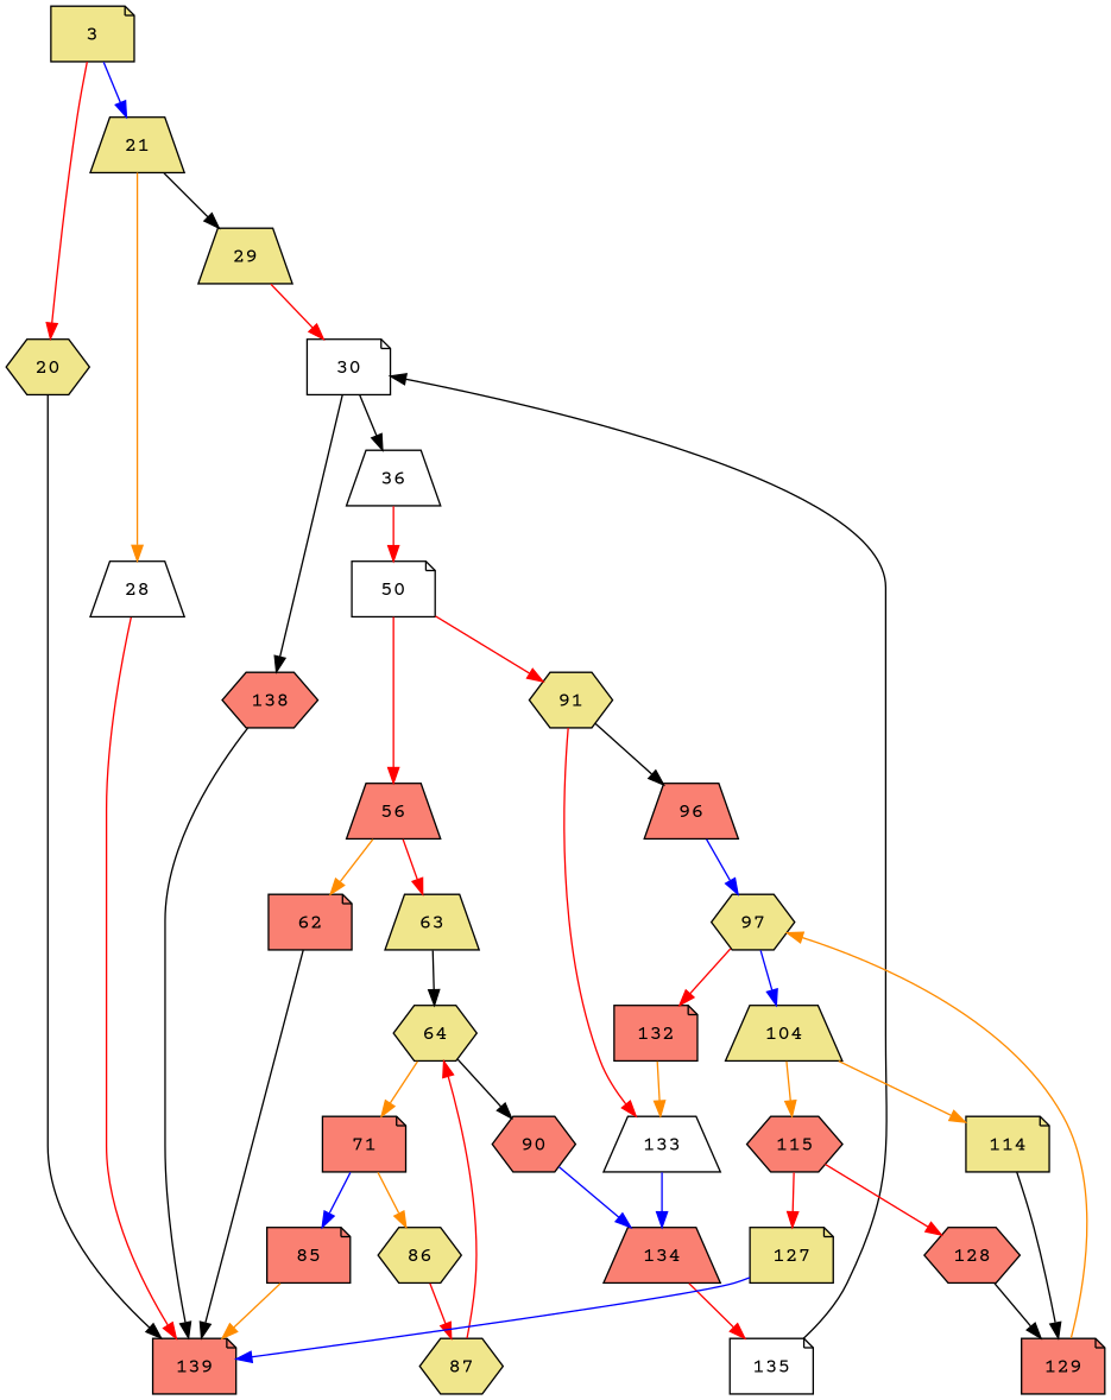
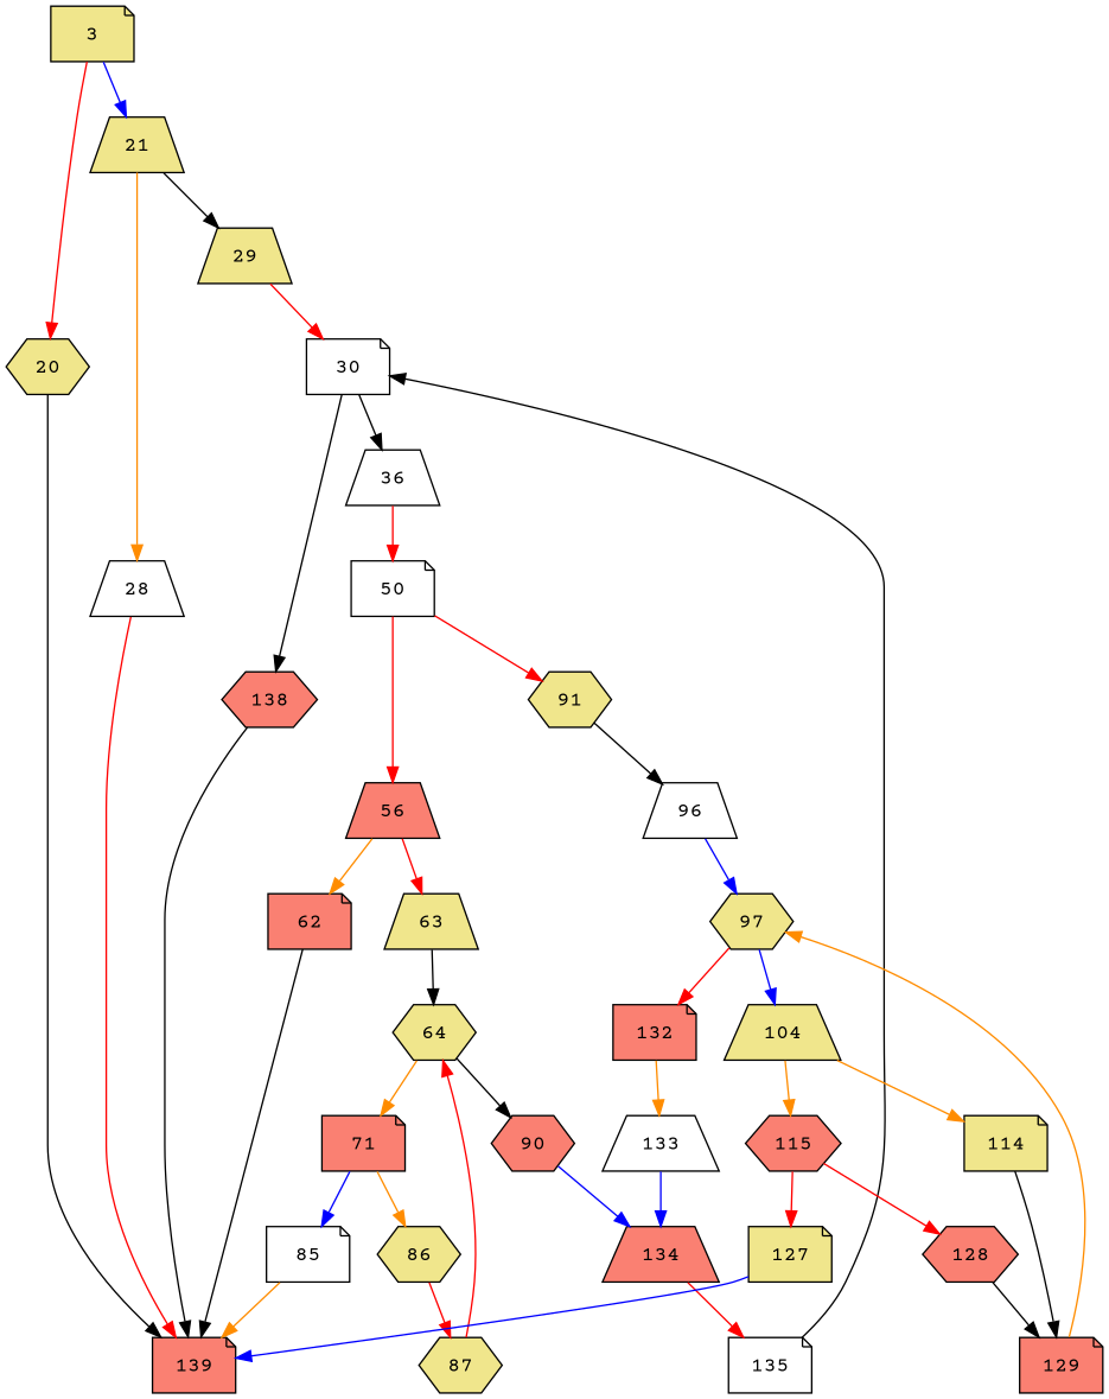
  strict digraph {
    fontname="Courier Prime"
    node [fillcolor=khaki fontname="Courier Prime" shape=note style=filled]
    edge [color=red fontname="Courier Prime"]
    3 [entry=true]
    20 [shape=hexagon]
    21 [shape=trapezium]
    139 [fillcolor=salmon]
    28 [fillcolor=white shape=trapezium]
    29 [shape=trapezium]
    30 [fillcolor=white]
    36 [fillcolor=white shape=trapezium]
    138 [fillcolor=salmon shape=hexagon]
    50 [fillcolor=white]
    91 [shape=hexagon]
    56 [fillcolor=salmon shape=trapezium]
-   96 [fillcolor=salmon shape=trapezium]
+   96 [fillcolor=white shape=trapezium]
    133 [fillcolor=white shape=trapezium]
    62 [fillcolor=salmon]
    63 [shape=trapezium]
    97 [shape=hexagon]
    134 [fillcolor=salmon shape=trapezium]
    64 [shape=hexagon]
    71 [fillcolor=salmon]
    90 [fillcolor=salmon shape=hexagon]
-   85 [fillcolor=salmon]
+   85 [fillcolor=white]
    86 [shape=hexagon]
    87 [shape=hexagon]
    135 [fillcolor=white]
    104 [shape=trapezium]
    132 [fillcolor=salmon]
    114
    115 [fillcolor=salmon shape=hexagon]
    129 [fillcolor=salmon]
    127
    128 [fillcolor=salmon shape=hexagon]
    3 -> 20 [cond=true]
    3 -> 21 [color=blue cond=false]
    20 -> 139 [color=black]
    21 -> 28 [color=darkorange cond=true]
    21 -> 29 [color=black cond=false]
    28 -> 139
    29 -> 30
    30 -> 36 [color=black cond=true]
    30 -> 138 [color=black cond=false]
    36 -> 50 [cond=true]
    138 -> 139 [color=black]
    50 -> 91 [cond=false]
    50 -> 56 [cond=true]
    91 -> 96 [color=black cond=true]
-   91 -> 133 [cond=false]
    56 -> 62 [color=darkorange cond=true]
    56 -> 63 [cond=false]
    96 -> 97 [color=blue]
    133 -> 134 [color=blue]
    62 -> 139 [color=black]
    63 -> 64 [color=black]
    97 -> 104 [color=blue cond=true]
    97 -> 132 [cond=false]
    134 -> 135
    64 -> 71 [color=darkorange cond=true]
    64 -> 90 [color=black cond=false]
    71 -> 85 [color=blue cond=true]
    71 -> 86 [color=darkorange cond=false]
    90 -> 134 [color=blue]
    85 -> 139 [color=darkorange]
    86 -> 87
    87 -> 64
    135 -> 30 [color=black]
    104 -> 114 [color=darkorange cond=true]
    104 -> 115 [color=darkorange cond=false]
    132 -> 133 [color=darkorange]
    114 -> 129 [color=black]
    115 -> 127 [cond=true]
    115 -> 128 [cond=false]
    129 -> 97 [color=darkorange]
    127 -> 139 [color=blue]
    128 -> 129 [color=black]
  }
